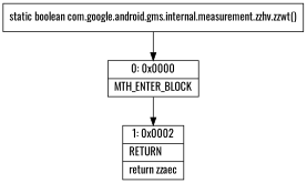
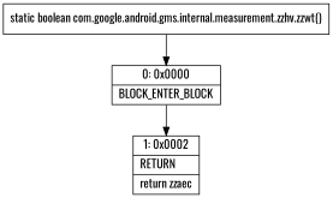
  digraph {
    fontname=Oswald
    node [shape=record fontname=Oswald]
    edge [fontname=Oswald]
-   n1 [label="{0\:\ 0x0000|MTH_ENTER_BLOCK\l}"]
+   n1 [label="{0\:\ 0x0000|BLOCK_ENTER_BLOCK\l}"]
    n2 [label="{1\:\ 0x0002|RETURN\l|return zzaec\l}"]
    n3 [label="{static boolean com.google.android.gms.internal.measurement.zzhv.zzwt() }"]
    n1 -> n2
    n3 -> n1
  }
